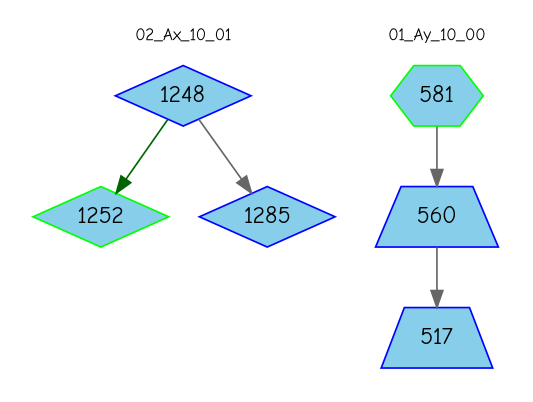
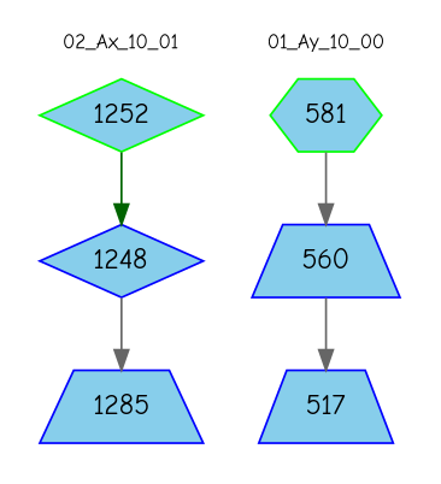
  digraph {
    fontname="Comic Neue"
    node [color=blue fillcolor=skyblue fontname="Comic Neue" shape=trapezium style=filled]
    edge [color=gray40 fontname="Comic Neue"]
    n1 [color=green label=1252 shape=diamond]
    n2 [label=1248 shape=diamond]
-   n3 [label=1285 shape=diamond]
+   n3 [label=1285]
    n4 [color=green label=581 shape=hexagon]
    n5 [label=560]
    n6 [label=517]
    subgraph cluster_1 {
      color=white
      fontsize=10
      label="02_Ax_10_01"
      n1
      n2
      n3
    }
    subgraph cluster_2 {
      color=white
      fontsize=10
      label="01_Ay_10_00"
      n4
      n5
      n6
    }
-   n2 -> n1 [color=darkgreen]
+   n1 -> n2 [color=darkgreen]
    n2 -> n3
    n4 -> n5
    n5 -> n6
  }
